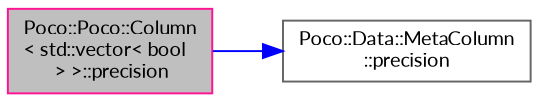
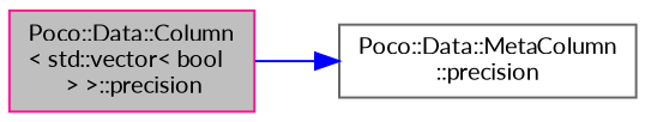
  digraph {
    rankdir=LR
    fontname=Lato
    node [fontname=Lato fontsize=10 shape=record style=filled]
-   n1 [color=deeppink fillcolor=grey75 fontcolor=black height=0.2 label="Poco::Poco::Column\l\< std::vector\< bool\l \> \>::precision" width=0.4]
+   n1 [color=deeppink fillcolor=grey75 fontcolor=black height=0.2 label="Poco::Data::Column\l\< std::vector\< bool\l \> \>::precision" width=0.4]
    n2 [color=gray40 fillcolor=white height=0.2 label="Poco::Data::MetaColumn\l::precision" width=0.4]
    n1 -> n2 [color=blue fontname=Lato fontsize=10 labelfontname=Helvetica labelfontsize=10 style=solid]
  }
